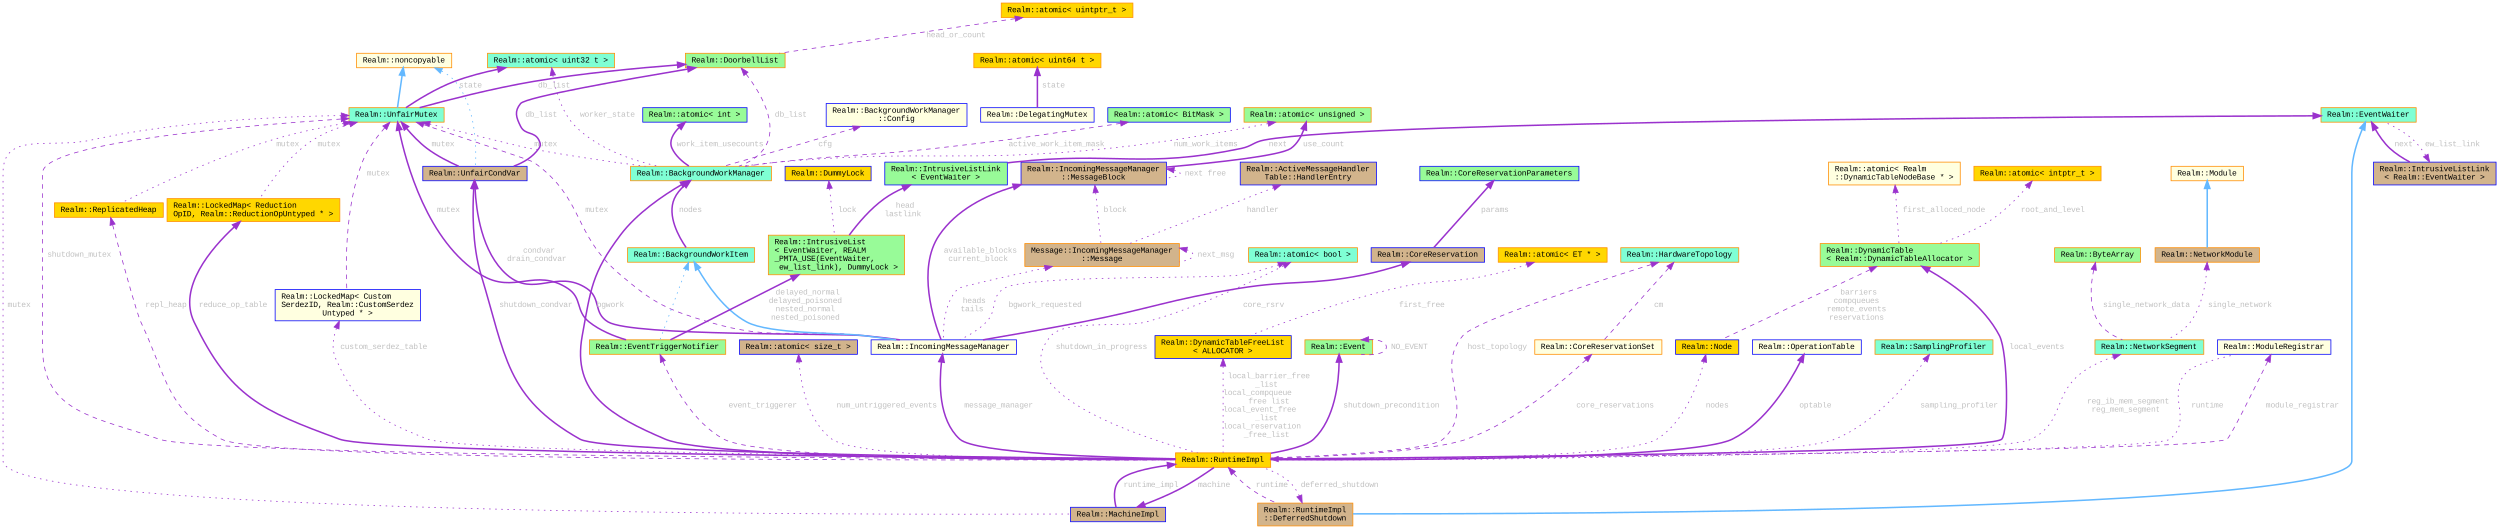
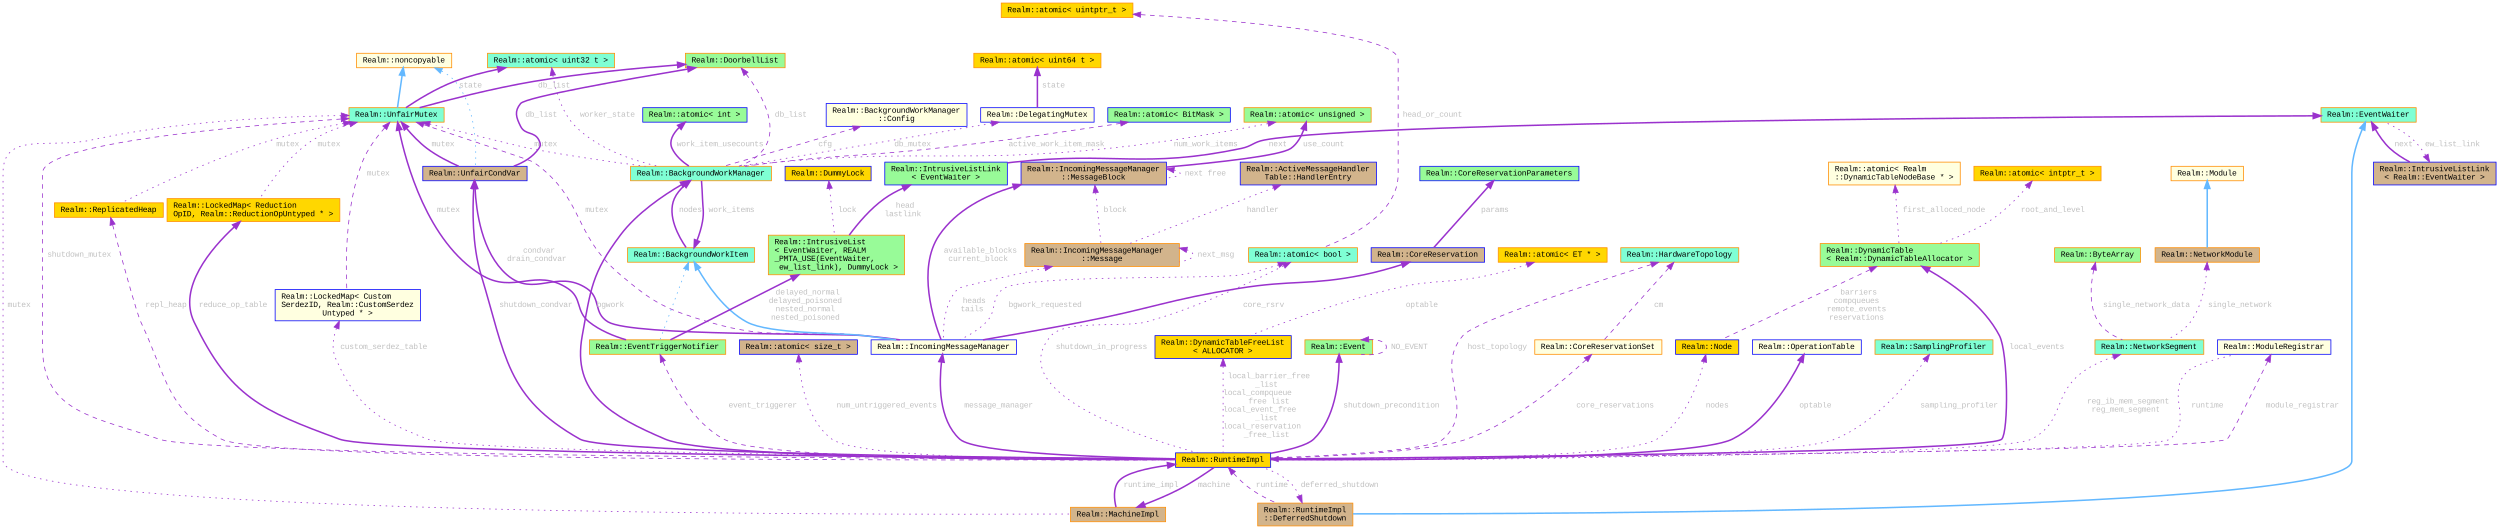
  digraph {
    fontname="Liberation Mono"
    rankdir=TB
    node [color=darkorange fillcolor=palegreen fontname="Liberation Mono" fontsize=10 shape=box style=filled]
    edge [color=darkorchid3 dir=back fontcolor=grey fontname="Liberation Mono" fontsize=10 labelfontname=Helvetica labelfontsize=10 style=bold]
    n1 [color=blue fillcolor=lightyellow fontcolor=black height=0.2 label="Realm::ModuleRegistrar" width=0.4]
-   n2 [fillcolor=gold height=0.2 label="Realm::RuntimeImpl" width=0.4]
-   n3 [color=blue fillcolor=tan height=0.2 label="Realm::MachineImpl" width=0.4]
+   n2 [color=blue fillcolor=gold height=0.2 label="Realm::RuntimeImpl" width=0.4]
+   n3 [fillcolor=tan height=0.2 label="Realm::MachineImpl" width=0.4]
    n4 [fillcolor=tan height=0.2 label="Realm::RuntimeImpl\l::DeferredShutdown" width=0.4]
    n5 [fillcolor=aquamarine height=0.2 label="Realm::UnfairMutex" width=0.4]
    n6 [fillcolor=gold height=0.2 label="Realm::LockedMap\< Reduction\lOpID, Realm::ReductionOpUntyped * \>" width=0.4]
    n7 [color=blue fillcolor=lightyellow height=0.2 label="Realm::LockedMap\< Custom\lSerdezID, Realm::CustomSerdez\lUntyped * \>" width=0.4]
    n8 [color=blue fillcolor=tan height=0.2 label="Realm::UnfairCondVar" width=0.4]
    n9 [fillcolor=aquamarine height=0.2 label="Realm::BackgroundWorkManager" width=0.4]
    n10 [color=blue fillcolor=lightyellow height=0.2 label="Realm::IncomingMessageManager" width=0.4]
    n11 [height=0.2 label="Realm::EventTriggerNotifier" width=0.4]
    n12 [fillcolor=gold height=0.2 label="Realm::ReplicatedHeap" width=0.4]
    n13 [fillcolor=aquamarine height=0.2 label="Realm::BackgroundWorkItem" width=0.4]
    n14 [fillcolor=lightyellow height=0.2 label="Realm::noncopyable" width=0.4]
    n15 [fillcolor=aquamarine height=0.2 label="Realm::atomic\< uint32_t \>" width=0.4]
    n16 [height=0.2 label="Realm::DoorbellList" width=0.4]
    n17 [fillcolor=gold height=0.2 label="Realm::atomic\< uintptr_t \>" width=0.4]
    n18 [color=blue fillcolor=tan height=0.2 label="Realm::atomic\< size_t \>" width=0.4]
    n19 [color=blue fillcolor=gold height=0.2 label="Realm::Node" width=0.4]
    n20 [height=0.2 label="Realm::DynamicTable\l\< Realm::DynamicTableAllocator \>" width=0.4]
    n21 [fillcolor=gold height=0.2 label="Realm::atomic\< intptr_t \>" width=0.4]
    n22 [fillcolor=lightyellow height=0.2 label="Realm::atomic\< Realm\l::DynamicTableNodeBase * \>" width=0.4]
    n23 [color=blue fillcolor=gold height=0.2 label="Realm::DynamicTableFreeList\l\< ALLOCATOR \>" width=0.4]
    n24 [fillcolor=gold height=0.2 label="Realm::atomic\< ET * \>" width=0.4]
    n25 [height=0.2 label="Realm::Event" width=0.4]
    n26 [fillcolor=aquamarine height=0.2 label="Realm::atomic\< bool \>" width=0.4]
    n27 [fillcolor=aquamarine height=0.2 label="Realm::HardwareTopology" width=0.4]
    n28 [fillcolor=lightyellow height=0.2 label="Realm::CoreReservationSet" width=0.4]
    n29 [color=blue fillcolor=lightyellow height=0.2 label="Realm::BackgroundWorkManager\l::Config" width=0.4]
    n30 [height=0.2 label="Realm::atomic\< unsigned \>" width=0.4]
    n31 [color=blue fillcolor=tan height=0.2 label="Realm::IncomingMessageManager\l::MessageBlock" width=0.4]
-   n32 [fillcolor=tan height=0.2 label="Message::IncomingMessageManager\l::Message" width=0.4]
+   n32 [fillcolor=tan height=0.2 label="Realm::IncomingMessageManager\l::Message" width=0.4]
    n33 [color=blue height=0.2 label="Realm::atomic\< BitMask \>" width=0.4]
    n34 [color=blue height=0.2 label="Realm::atomic\< int \>" width=0.4]
    n35 [color=blue fillcolor=lightyellow height=0.2 label="Realm::DelegatingMutex" width=0.4]
    n36 [fillcolor=gold height=0.2 label="Realm::atomic\< uint64_t \>" width=0.4]
    n37 [color=blue fillcolor=tan height=0.2 label="Realm::ActiveMessageHandler\lTable::HandlerEntry" width=0.4]
    n38 [color=blue fillcolor=tan height=0.2 label="Realm::CoreReservation" width=0.4]
    n39 [color=blue height=0.2 label="Realm::CoreReservationParameters" width=0.4]
    n40 [height=0.2 label="Realm::IntrusiveList\l\< EventWaiter, REALM\l_PMTA_USE(EventWaiter,\l ew_list_link), DummyLock \>" width=0.4]
    n41 [color=blue fillcolor=gold height=0.2 label="Realm::DummyLock" width=0.4]
    n42 [color=blue height=0.2 label="Realm::IntrusiveListLink\l\< EventWaiter \>" width=0.4]
    n43 [fillcolor=aquamarine height=0.2 label="Realm::EventWaiter" width=0.4]
    n44 [color=blue fillcolor=tan height=0.2 label="Realm::IntrusiveListLink\l\< Realm::EventWaiter \>" width=0.4]
    n45 [color=blue fillcolor=lightyellow height=0.2 label="Realm::OperationTable" width=0.4]
    n46 [fillcolor=aquamarine height=0.2 label="Realm::SamplingProfiler" width=0.4]
    n47 [fillcolor=aquamarine height=0.2 label="Realm::NetworkSegment" width=0.4]
    n48 [fillcolor=tan height=0.2 label="Realm::NetworkModule" width=0.4]
    n49 [fillcolor=lightyellow height=0.2 label="Realm::Module" width=0.4]
    n50 [height=0.2 label="Realm::ByteArray" width=0.4]
    n1 -> n2 [label=" module_registrar" style=dashed]
    n2 -> n1 [label=" runtime" style=dotted]
    n2 -> n3 [label=" runtime_impl"]
    n2 -> n4 [label=" runtime" style=dashed]
    n3 -> n2 [label=" machine"]
    n4 -> n2 [label=" deferred_shutdown" style=dotted]
    n5 -> n2 [label=" shutdown_mutex" style=dashed]
    n5 -> n3 [label=" mutex" style=dotted]
    n5 -> n6 [label=" mutex" style=dotted]
    n5 -> n7 [label=" mutex" style=dashed]
    n5 -> n8 [label=" mutex"]
    n5 -> n9 [label=" mutex" style=dotted]
    n5 -> n10 [label=" mutex" style=dashed]
    n5 -> n11 [label=" mutex"]
    n5 -> n12 [label=" mutex" style=dotted]
    n6 -> n2 [label=" reduce_op_table"]
    n7 -> n2 [label=" custom_serdez_table" style=dotted]
    n8 -> n2 [label=" shutdown_condvar"]
    n8 -> n10 [label=" condvar\ndrain_condvar"]
    n9 -> n2 [label=" bgwork"]
    n9 -> n13 [label=" nodes"]
    n10 -> n2 [label=" message_manager"]
    n11 -> n2 [label=" event_triggerer" style=dashed]
    n12 -> n2 [label=" repl_heap" style=dashed]
+   n13 -> n9 [label=" work_items"]
    n13 -> n10 [color=steelblue1 fontcolor=""]
    n13 -> n11 [color=steelblue1 style=dotted fontcolor=""]
    n14 -> n5 [color=steelblue1 fontcolor=""]
    n14 -> n8 [color=steelblue1 style=dotted fontcolor=""]
    n15 -> n5 [label=" state"]
    n15 -> n9 [label=" worker_state" style=dotted]
    n16 -> n5 [label=" db_list"]
    n16 -> n8 [label=" db_list"]
    n16 -> n9 [label=" db_list" style=dashed]
-   n17 -> n16 [label=" head_or_count" style=dashed]
+   n17 -> n26 [label=" head_or_count" style=dashed]
    n18 -> n2 [label=" num_untriggered_events" style=dotted]
    n19 -> n2 [label=" nodes" style=dotted]
    n20 -> n2 [label=" local_events"]
    n20 -> n19 [label=" barriers\ncompqueues\nremote_events\nreservations" style=dashed]
    n21 -> n20 [label=" root_and_level" style=dotted]
    n22 -> n20 [label=" first_alloced_node" style=dotted]
    n23 -> n2 [label=" local_barrier_free\l_list\nlocal_compqueue\l_free_list\nlocal_event_free\l_list\nlocal_reservation\l_free_list" style=dotted]
-   n24 -> n23 [label=" first_free" style=dotted]
+   n24 -> n23 [label=" optable" style=dotted]
    n25 -> n2 [label=" shutdown_precondition"]
    n25 -> n25 [label=" NO_EVENT" style=dashed]
    n26 -> n2 [label=" shutdown_in_progress" style=dotted]
    n26 -> n10 [label=" bgwork_requested" style=dotted]
    n27 -> n2 [label=" host_topology" style=dashed]
    n27 -> n28 [label=" cm" style=dashed]
    n28 -> n2 [label=" core_reservations" style=dashed]
    n29 -> n9 [label=" cfg" style=dashed]
    n30 -> n9 [label=" num_work_items" style=dotted]
    n30 -> n31 [label=" use_count"]
    n31 -> n10 [label=" available_blocks\ncurrent_block"]
    n31 -> n31 [label=" next_free" style=dotted]
    n31 -> n32 [label=" block" style=dotted]
    n32 -> n10 [label=" heads\ntails" style=dotted]
    n32 -> n32 [label=" next_msg" style=dotted]
    n33 -> n9 [label=" active_work_item_mask" style=dashed]
    n34 -> n9 [label=" work_item_usecounts"]
+   n35 -> n9 [label=" db_mutex" style=dotted]
    n36 -> n35 [label=" state"]
    n37 -> n32 [label=" handler" style=dotted]
    n38 -> n10 [label=" core_rsrv"]
    n39 -> n38 [label=" params"]
    n40 -> n11 [label=" delayed_normal\ndelayed_poisoned\nnested_normal\nnested_poisoned"]
    n41 -> n40 [label=" lock" style=dotted]
    n42 -> n40 [label=" head\nlastlink"]
    n43 -> n4 [color=steelblue1 fontcolor=""]
    n43 -> n42 [label=" next"]
    n43 -> n44 [label=" next"]
    n44 -> n43 [label=" ew_list_link" style=dotted]
    n45 -> n2 [label=" optable"]
    n46 -> n2 [label=" sampling_profiler" style=dotted]
    n47 -> n2 [label=" reg_ib_mem_segment\nreg_mem_segment" style=dotted]
    n48 -> n47 [label=" single_network" style=dotted]
    n49 -> n48 [color=steelblue1 fontcolor=""]
    n50 -> n47 [label=" single_network_data" style=dashed]
  }
